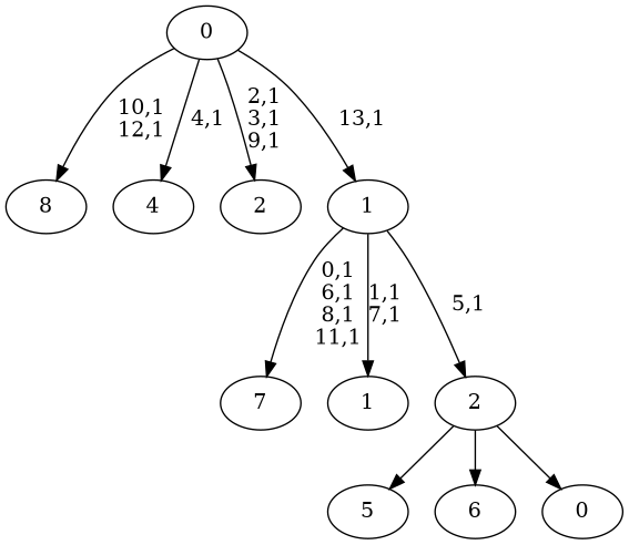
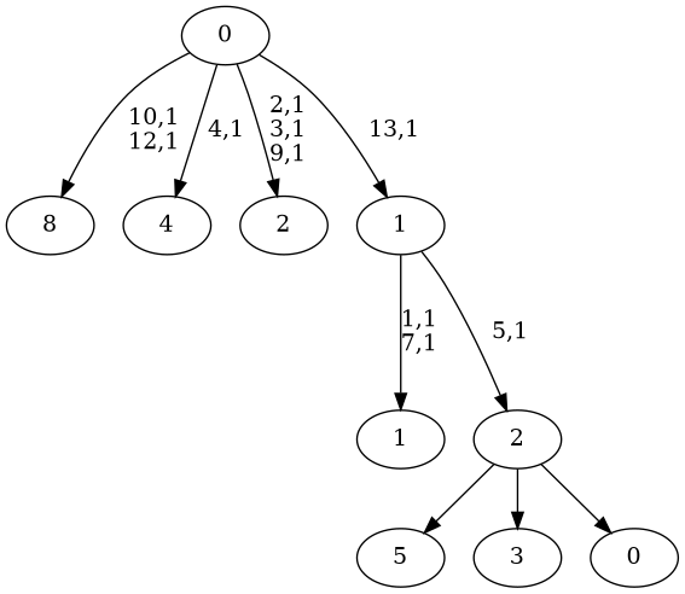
  digraph {
    n1 [label=8]
-   n2 [label=7]
    n3 [label=5]
    n4 [label=4]
-   n5 [label=6]
+   n5 [label=3]
    n6 [label=2]
    n7 [label=1]
    n8 [label=0]
    2
    1
    0
    2 -> n3
    2 -> n5
    2 -> n8
-   1 -> n2 [label="0,1\n6,1\n8,1\n11,1"]
    1 -> n7 [label="1,1\n7,1"]
    1 -> 2 [label="5,1"]
    0 -> n1 [label="10,1\n12,1"]
    0 -> n4 [label="4,1"]
    0 -> n6 [label="2,1\n3,1\n9,1"]
    0 -> 1 [label="13,1"]
  }
